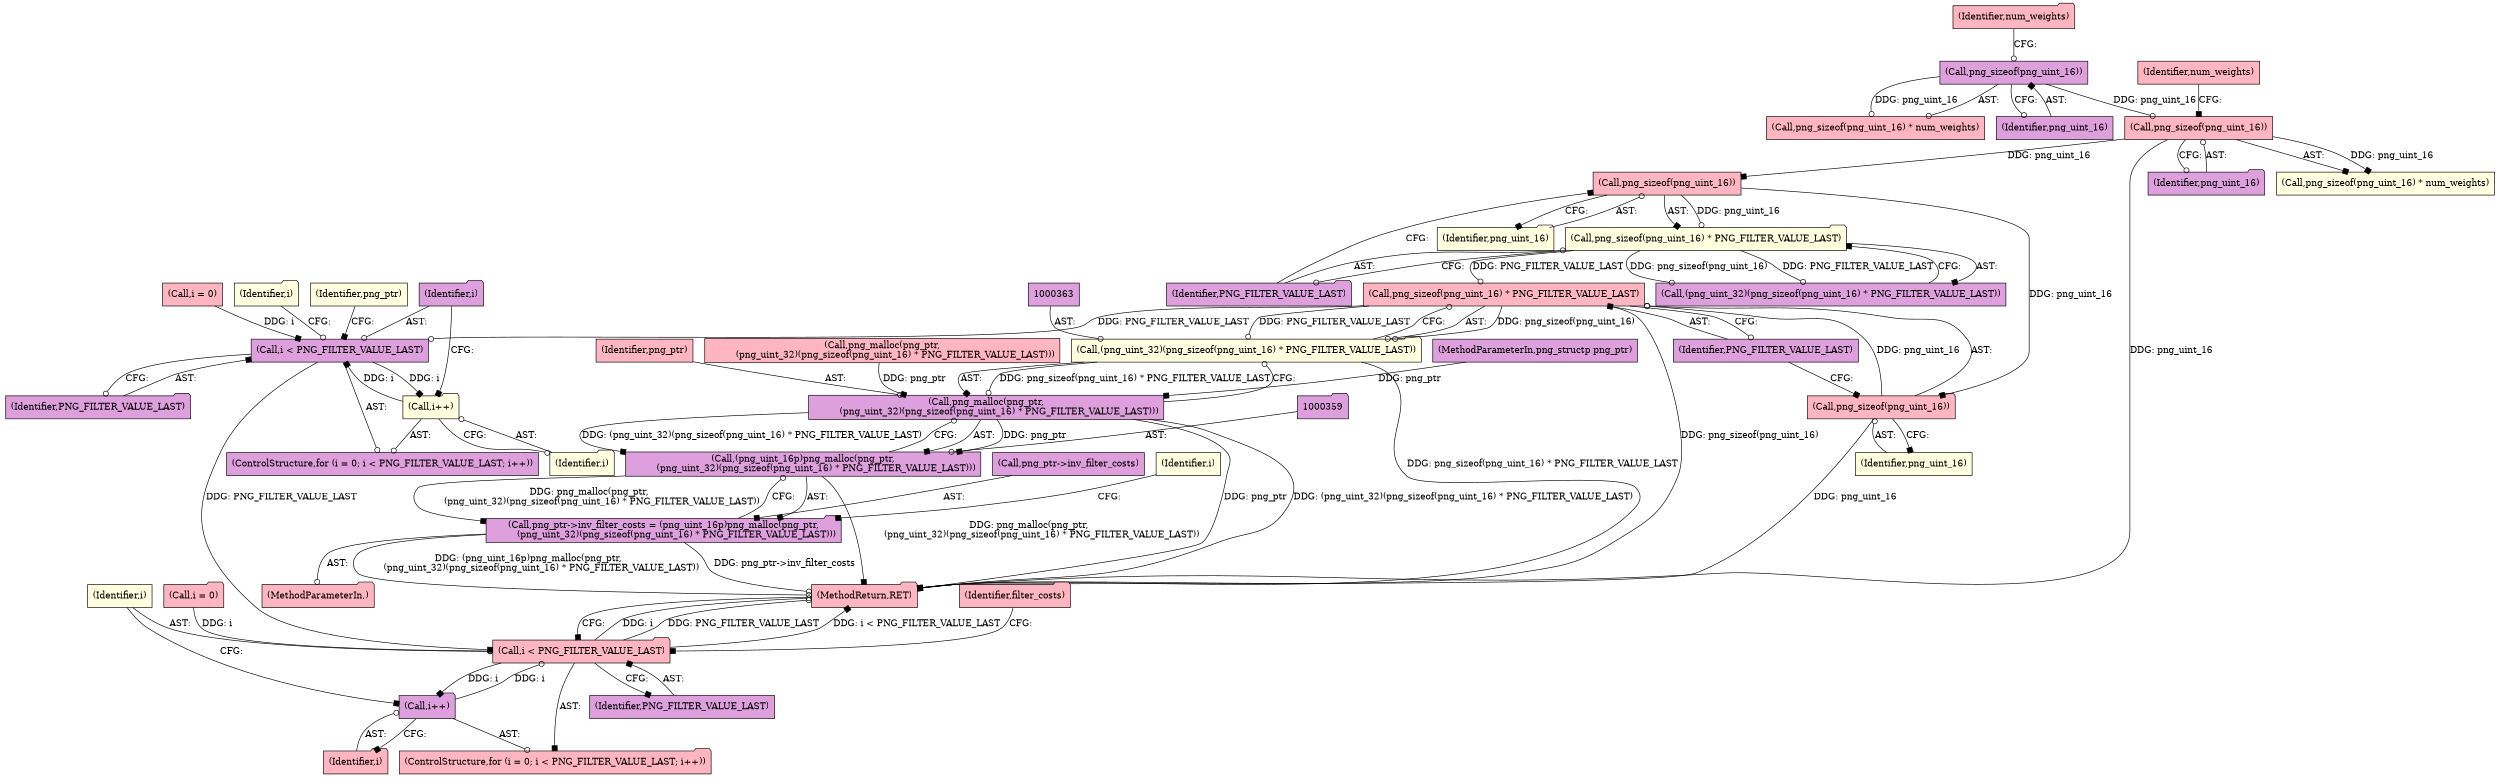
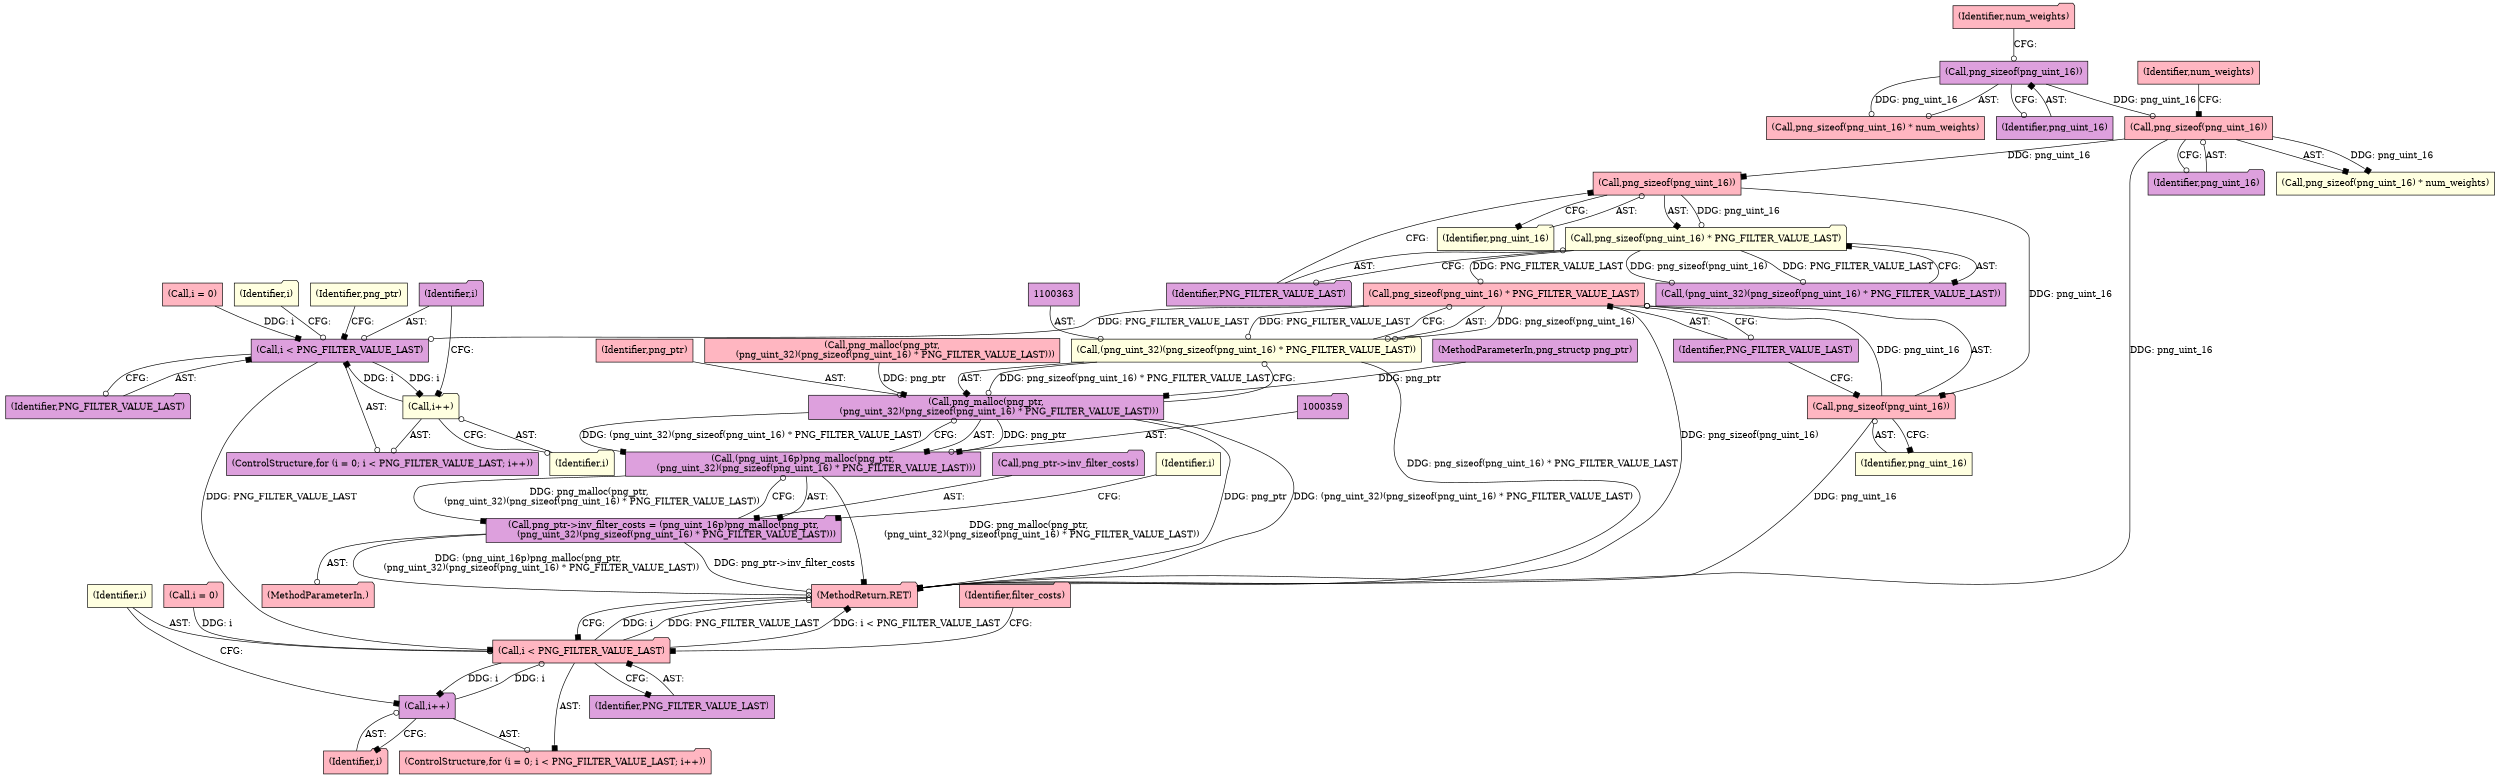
  digraph {
    node [fillcolor=plum shape=box style=filled]
    edge [arrowhead=odot]
    n1 [fillcolor=lightpink label="(Call,png_sizeof(png_uint_16) * PNG_FILTER_VALUE_LAST)"]
    n2 [fillcolor=lightyellow label="(Call,(png_uint_32)(png_sizeof(png_uint_16) * PNG_FILTER_VALUE_LAST))" shape=folder]
    n3 [label="(Call,i < PNG_FILTER_VALUE_LAST)"]
    n4 [fillcolor=lightpink label="(MethodReturn,RET)" shape=folder]
    n5 [label="(Identifier,PNG_FILTER_VALUE_LAST)"]
    n6 [label="(Call,png_malloc(png_ptr,\n         (png_uint_32)(png_sizeof(png_uint_16) * PNG_FILTER_VALUE_LAST)))"]
    n7 [fillcolor=lightyellow label="(Call,i++)" shape=folder]
    n8 [fillcolor=lightpink label="(Call,i < PNG_FILTER_VALUE_LAST)" shape=folder]
    n9 [label="(Identifier,PNG_FILTER_VALUE_LAST)" shape=folder]
    n10 [label="(ControlStructure,for (i = 0; i < PNG_FILTER_VALUE_LAST; i++))"]
    n11 [fillcolor=lightpink label="(Call,png_sizeof(png_uint_16))" shape=folder]
    n12 [fillcolor=lightyellow label="(Identifier,png_uint_16)"]
    n13 [fillcolor=lightpink label="(Call,png_sizeof(png_uint_16))"]
    n14 [fillcolor=lightyellow label="(Call,png_sizeof(png_uint_16) * PNG_FILTER_VALUE_LAST)" shape=folder]
    n15 [fillcolor=lightyellow label="(Identifier,png_uint_16)" shape=folder]
    n16 [label="(Identifier,PNG_FILTER_VALUE_LAST)" shape=folder]
    n17 [label="(Call,(png_uint_32)(png_sizeof(png_uint_16) * PNG_FILTER_VALUE_LAST))"]
    n18 [fillcolor=lightpink label="(Call,png_sizeof(png_uint_16))"]
    n19 [label="(Identifier,png_uint_16)" shape=folder]
    n20 [fillcolor=lightyellow label="(Call,png_sizeof(png_uint_16) * num_weights)"]
    n21 [label="(Call,png_sizeof(png_uint_16))"]
    n22 [label="(Identifier,png_uint_16)"]
    n23 [fillcolor=lightpink label="(Call,png_sizeof(png_uint_16) * num_weights)"]
    n24 [label="(Call,(png_uint_16p)png_malloc(png_ptr,\n         (png_uint_32)(png_sizeof(png_uint_16) * PNG_FILTER_VALUE_LAST)))"]
    n25 [label="(Call,png_ptr->inv_filter_costs = (png_uint_16p)png_malloc(png_ptr,\n         (png_uint_32)(png_sizeof(png_uint_16) * PNG_FILTER_VALUE_LAST)))" shape=folder]
    n26 [fillcolor=lightpink label="(MethodParameterIn,)" shape=folder]
    n27 [fillcolor=lightyellow label="(Identifier,i)" shape=folder]
    n28 [label="(Call,i++)" shape=folder]
    n29 [fillcolor=lightpink label="(ControlStructure,for (i = 0; i < PNG_FILTER_VALUE_LAST; i++))" shape=folder]
    n30 [label="(Identifier,PNG_FILTER_VALUE_LAST)"]
    n31 [fillcolor=lightpink label="(Identifier,i)" shape=folder]
    n32 [fillcolor=lightpink label="(Identifier,png_ptr)"]
    n33 [fillcolor=lightpink label="(Identifier,filter_costs)" shape=folder]
    n34 [fillcolor=lightyellow label="(Identifier,i)"]
    n35 [fillcolor=lightpink label="(Identifier,num_weights)" shape=folder]
    n36 [label="(Identifier,i)" shape=folder]
-   n37 [label="(Call,png_ptr->inv_filter_costs)"]
+   n37 [label="(Call,png_ptr->inv_filter_costs)" shape=folder]
    n38 [fillcolor=lightpink label="(Identifier,num_weights)"]
    n39 [fillcolor=lightyellow label="(Identifier,i)" shape=folder]
    n40 [fillcolor=lightyellow label="(Identifier,i)"]
    n41 [fillcolor=lightpink label="(Call,i = 0)" shape=folder]
    n42 [label="(MethodParameterIn,png_structp png_ptr)"]
    n43 [fillcolor=lightpink label="(Call,png_malloc(png_ptr,\n         (png_uint_32)(png_sizeof(png_uint_16) * PNG_FILTER_VALUE_LAST)))"]
    n44 [fillcolor=lightyellow label="(Identifier,png_ptr)"]
    n45 [fillcolor=lightpink label="(Call,i = 0)"]
-   1000363
+   1000363 [label=1100363]
    1000359 [shape=folder]
    n1 -> n2 [label="AST: "]
    n1 -> n2 [label="DDG: png_sizeof(png_uint_16)"]
    n1 -> n2 [label="DDG: PNG_FILTER_VALUE_LAST"]
    n1 -> n3 [label="DDG: PNG_FILTER_VALUE_LAST"]
    n1 -> n4 [arrowhead=box label="DDG: png_sizeof(png_uint_16)"]
    n1 -> n5 [label="CFG: "]
    n2 -> n1 [label="CFG: "]
    n2 -> n4 [arrowhead=box label="DDG: png_sizeof(png_uint_16) * PNG_FILTER_VALUE_LAST"]
    n2 -> n6 [arrowhead=box label="AST: "]
    n2 -> n6 [label="DDG: png_sizeof(png_uint_16) * PNG_FILTER_VALUE_LAST"]
    n3 -> n7 [arrowhead=box label="DDG: i"]
    n3 -> n8 [arrowhead=box label="DDG: PNG_FILTER_VALUE_LAST"]
    n3 -> n9 [label="CFG: "]
    n3 -> n10 [label="AST: "]
    n4 -> n8 [arrowhead=box label="CFG: "]
    n5 -> n1 [arrowhead=box label="AST: "]
    n5 -> n11 [arrowhead=box label="CFG: "]
    n6 -> n2 [label="CFG: "]
    n6 -> n4 [arrowhead=box label="DDG: png_ptr"]
    n6 -> n4 [arrowhead=box label="DDG: (png_uint_32)(png_sizeof(png_uint_16) * PNG_FILTER_VALUE_LAST)"]
    n6 -> n24 [arrowhead=box label="AST: "]
    n6 -> n24 [arrowhead=box label="DDG: png_ptr"]
    n6 -> n24 [arrowhead=box label="DDG: (png_uint_32)(png_sizeof(png_uint_16) * PNG_FILTER_VALUE_LAST)"]
    n7 -> n3 [arrowhead=box label="DDG: i"]
    n7 -> n10 [label="AST: "]
    n7 -> n27 [label="CFG: "]
    n8 -> n4 [label="DDG: i"]
    n8 -> n4 [label="DDG: PNG_FILTER_VALUE_LAST"]
    n8 -> n4 [arrowhead=box label="DDG: i < PNG_FILTER_VALUE_LAST"]
    n8 -> n28 [arrowhead=box label="DDG: i"]
    n8 -> n29 [arrowhead=box label="AST: "]
    n8 -> n30 [arrowhead=box label="CFG: "]
    n9 -> n3 [arrowhead=box label="AST: "]
    n11 -> n1 [label="AST: "]
    n11 -> n1 [label="DDG: png_uint_16"]
    n11 -> n4 [label="DDG: png_uint_16"]
    n11 -> n12 [arrowhead=box label="CFG: "]
    n12 -> n11 [label="AST: "]
    n13 -> n11 [arrowhead=box label="DDG: png_uint_16"]
    n13 -> n14 [arrowhead=box label="AST: "]
    n13 -> n14 [label="DDG: png_uint_16"]
    n13 -> n15 [arrowhead=box label="CFG: "]
    n14 -> n1 [label="DDG: PNG_FILTER_VALUE_LAST"]
    n14 -> n16 [label="CFG: "]
    n14 -> n17 [arrowhead=box label="AST: "]
    n14 -> n17 [label="DDG: png_sizeof(png_uint_16)"]
    n14 -> n17 [label="DDG: PNG_FILTER_VALUE_LAST"]
    n15 -> n13 [label="AST: "]
    n16 -> n13 [arrowhead=box label="CFG: "]
    n16 -> n14 [label="AST: "]
    n17 -> n14 [arrowhead=box label="CFG: "]
    n18 -> n4 [arrowhead=box label="DDG: png_uint_16"]
    n18 -> n13 [arrowhead=box label="DDG: png_uint_16"]
    n18 -> n19 [label="CFG: "]
    n18 -> n20 [arrowhead=box label="AST: "]
    n18 -> n20 [arrowhead=box label="DDG: png_uint_16"]
    n19 -> n18 [label="AST: "]
    n21 -> n18 [label="DDG: png_uint_16"]
    n21 -> n22 [label="CFG: "]
    n21 -> n23 [label="AST: "]
    n21 -> n23 [label="DDG: png_uint_16"]
    n22 -> n21 [arrowhead=box label="AST: "]
    n24 -> n4 [arrowhead=box label="DDG: png_malloc(png_ptr,\n         (png_uint_32)(png_sizeof(png_uint_16) * PNG_FILTER_VALUE_LAST))"]
    n24 -> n6 [label="CFG: "]
    n24 -> n25 [arrowhead=box label="AST: "]
    n24 -> n25 [arrowhead=box label="DDG: png_malloc(png_ptr,\n         (png_uint_32)(png_sizeof(png_uint_16) * PNG_FILTER_VALUE_LAST))"]
    n25 -> n4 [label="DDG: (png_uint_16p)png_malloc(png_ptr,\n         (png_uint_32)(png_sizeof(png_uint_16) * PNG_FILTER_VALUE_LAST))"]
    n25 -> n4 [label="DDG: png_ptr->inv_filter_costs"]
    n25 -> n24 [label="CFG: "]
    n25 -> n26 [label="AST: "]
    n27 -> n7 [label="AST: "]
    n28 -> n8 [label="DDG: i"]
    n28 -> n29 [label="AST: "]
    n28 -> n31 [arrowhead=box label="CFG: "]
    n30 -> n8 [arrowhead=box label="AST: "]
    n31 -> n28 [label="AST: "]
    n32 -> n6 [label="AST: "]
    n33 -> n8 [arrowhead=box label="CFG: "]
    n34 -> n25 [arrowhead=box label="CFG: "]
    n35 -> n21 [label="CFG: "]
    n36 -> n3 [label="AST: "]
    n36 -> n7 [arrowhead=box label="CFG: "]
    n37 -> n25 [arrowhead=box label="AST: "]
    n38 -> n18 [arrowhead=box label="CFG: "]
    n39 -> n3 [label="CFG: "]
    n40 -> n8 [label="AST: "]
    n40 -> n28 [arrowhead=box label="CFG: "]
    n41 -> n8 [label="DDG: i"]
    n42 -> n6 [arrowhead=box label="DDG: png_ptr"]
    n43 -> n6 [arrowhead=box label="DDG: png_ptr"]
    n44 -> n3 [arrowhead=box label="CFG: "]
    n45 -> n3 [arrowhead=box label="DDG: i"]
    1000363 -> n2 [label="AST: "]
    1000359 -> n24 [label="AST: "]
  }
